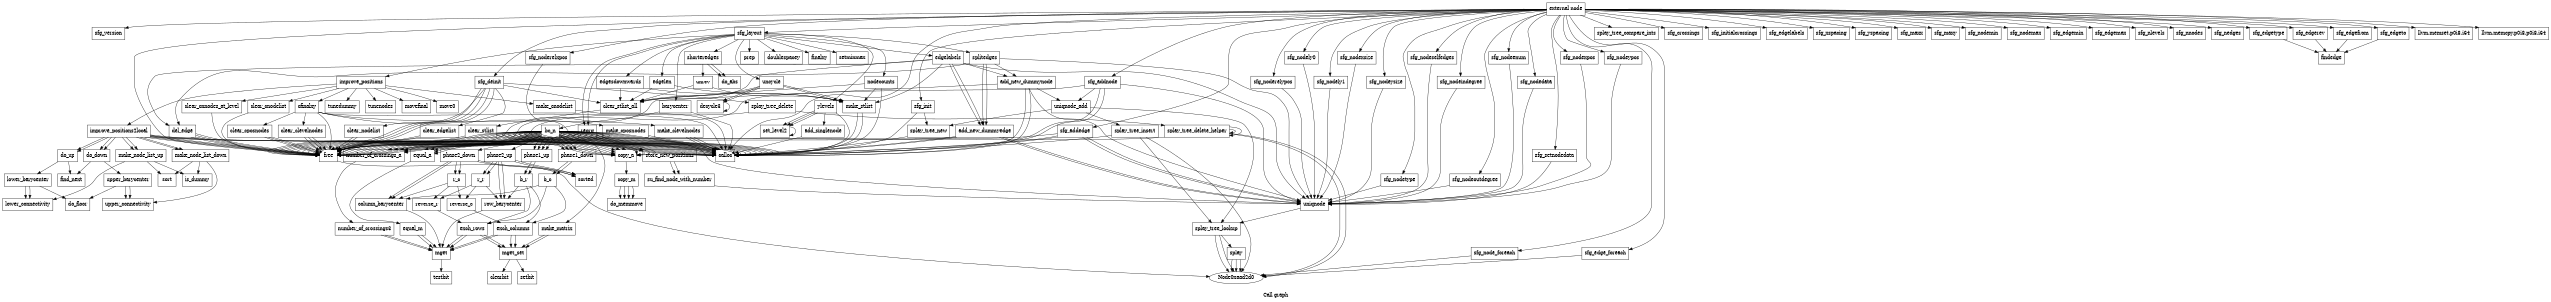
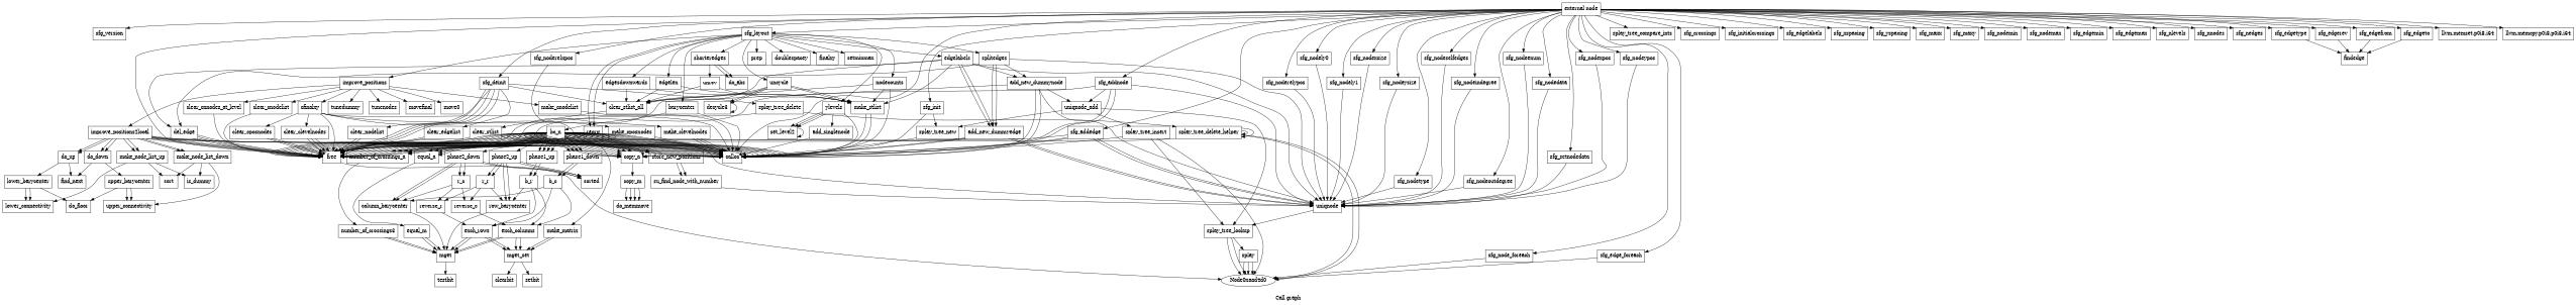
  digraph {
    label="Call graph"
    node [shape=record]
    n1 [label="{external node}"]
    n2 [label="{sfg_version}"]
    n3 [label="{sfg_init}"]
    n4 [label="{calloc}"]
    n5 [label="{splay_tree_compare_ints}"]
    n6 [label="{sfg_deinit}"]
    n7 [label="{free}"]
    n8 [label="{sfg_addnode}"]
    n9 [label="{sfg_addedge}"]
    n10 [label="{sfg_layout}"]
    n11 [label="{sfg_crossings}"]
    n12 [label="{sfg_initialcrossings}"]
    n13 [label="{sfg_edgelabels}"]
    n14 [label="{sfg_nodexpos}"]
    n15 [label="{sfg_nodeypos}"]
    n16 [label="{sfg_noderelxpos}"]
    n17 [label="{sfg_noderelypos}"]
    n18 [label="{sfg_nodely0}"]
    n19 [label="{sfg_nodely1}"]
    n20 [label="{sfg_nodexsize}"]
    n21 [label="{sfg_nodeysize}"]
    n22 [label="{sfg_xspacing}"]
    n23 [label="{sfg_yspacing}"]
    n24 [label="{sfg_maxx}"]
    n25 [label="{sfg_maxy}"]
    n26 [label="{sfg_nodemin}"]
    n27 [label="{sfg_nodemax}"]
    n28 [label="{sfg_edgemin}"]
    n29 [label="{sfg_edgemax}"]
    n30 [label="{sfg_nlevels}"]
    n31 [label="{sfg_nnodes}"]
    n32 [label="{sfg_nedges}"]
    n33 [label="{sfg_nodetype}"]
    n34 [label="{sfg_nodeselfedges}"]
    n35 [label="{sfg_nodeindegree}"]
    n36 [label="{sfg_nodeoutdegree}"]
    n37 [label="{sfg_nodeenum}"]
    n38 [label="{sfg_nodedata}"]
    n39 [label="{sfg_setnodedata}"]
    n40 [label="{sfg_node_foreach}"]
    n41 [label="{sfg_edgefrom}"]
    n42 [label="{sfg_edgeto}"]
    n43 [label="{sfg_edgetype}"]
    n44 [label="{sfg_edgerev}"]
    n45 [label="{sfg_edge_foreach}"]
    n46 [label="{llvm.memset.p0i8.i64}"]
    n47 [label="{llvm.memcpy.p0i8.p0i8.i64}"]
    n48 [label="{splay_tree_new}"]
    n49 [label="{clear_stlist_all}"]
    n50 [label="{clear_edgelist}"]
    n51 [label="{clear_nodelist}"]
    n52 [label="{splay_tree_delete}"]
-   Node0xaad4d0 [label=Node0xaad2d0 shape=""]
+   Node0xaad4d0 [shape=""]
    n54 [label="{uniqnode}"]
    n55 [label="{uniqnode_add}"]
    n56 [label="{ylevels}"]
    n57 [label="{prep}"]
    n58 [label="{reorg}"]
    n59 [label="{uncycle}"]
    n60 [label="{shorteredges}"]
    n61 [label="{edgesdownwards}"]
    n62 [label="{edgelen}"]
    n63 [label="{doublespacey}"]
    n64 [label="{edgelabels}"]
    n65 [label="{splitedges}"]
    n66 [label="{nodecounts}"]
    n67 [label="{barycenter}"]
    n68 [label="{improve_positions}"]
    n69 [label="{finalxy}"]
    n70 [label="{setminmax}"]
    n71 [label="{findedge}"]
    n72 [label="{clear_stlist}"]
    n73 [label="{splay_tree_delete_helper}"]
    n74 [label="{splay_tree_lookup}"]
    n75 [label="{splay_tree_insert}"]
    n76 [label="{add_singlenode}"]
    n77 [label="{set_level2}"]
    n78 [label="{make_stlist}"]
    n79 [label="{decycle3}"]
    n80 [label="{unrev}"]
    n81 [label="{do_abs}"]
    n82 [label="{add_new_dummynode}"]
    n83 [label="{add_new_dummyedge}"]
    n84 [label="{del_edge}"]
    n85 [label="{bc_n}"]
    n86 [label="{make_cnodelist}"]
    n87 [label="{improve_positions2local}"]
    n88 [label="{move0}"]
    n89 [label="{cfinalxy}"]
    n90 [label="{tunedummy}"]
    n91 [label="{tunenodes}"]
    n92 [label="{movefinal}"]
    n93 [label="{clear_cnnodes_at_level}"]
    n94 [label="{clear_cnodelist}"]
    n95 [label="{splay}"]
    n96 [label="{phase1_up}"]
    n97 [label="{equal_a}"]
    n98 [label="{phase2_down}"]
    n99 [label="{phase2_up}"]
    n100 [label="{store_new_positions}"]
    n101 [label="{make_matrix}"]
    n102 [label="{copy_a}"]
    n103 [label="{number_of_crossings_a}"]
    n104 [label="{phase1_down}"]
    n105 [label="{make_node_list_down}"]
    n106 [label="{do_down}"]
    n107 [label="{make_node_list_up}"]
    n108 [label="{do_up}"]
    n109 [label="{make_cposnodes}"]
    n110 [label="{clear_cposnodes}"]
    n111 [label="{make_clevelnodes}"]
    n112 [label="{clear_clevelnodes}"]
    n113 [label="{b_r}"]
    n114 [label="{equal_m}"]
    n115 [label="{column_barycenter}"]
    n116 [label="{sorted}"]
    n117 [label="{r_c}"]
    n118 [label="{row_barycenter}"]
    n119 [label="{r_r}"]
    n120 [label="{su_find_node_with_number}"]
    n121 [label="{mget_set}"]
    n122 [label="{copy_m}"]
    n123 [label="{number_of_crossings3}"]
    n124 [label="{b_c}"]
    n125 [label="{is_dummy}"]
    n126 [label="{upper_connectivity}"]
    n127 [label="{sort}"]
    n128 [label="{find_next}"]
    n129 [label="{upper_barycenter}"]
    n130 [label="{lower_connectivity}"]
    n131 [label="{lower_barycenter}"]
    n132 [label="{exch_columns}"]
    n133 [label="{exch_rows}"]
    n134 [label="{mget}"]
    n135 [label="{testbit}"]
    n136 [label="{reverse_c}"]
    n137 [label="{reverse_r}"]
    n138 [label="{setbit}"]
    n139 [label="{clearbit}"]
    n140 [label="{do_memmove}"]
    n141 [label="{do_floor}"]
    n1 -> n2
    n1 -> n3
    n1 -> n4
    n1 -> n5
    n1 -> n6
    n1 -> n7
    n1 -> n8
    n1 -> n9
    n1 -> n10
    n1 -> n11
    n1 -> n12
    n1 -> n13
    n1 -> n14
    n1 -> n15
    n1 -> n16
    n1 -> n17
    n1 -> n18
    n1 -> n19
    n1 -> n20
    n1 -> n21
    n1 -> n22
    n1 -> n23
    n1 -> n24
    n1 -> n25
    n1 -> n26
    n1 -> n27
    n1 -> n28
    n1 -> n29
    n1 -> n30
    n1 -> n31
    n1 -> n32
    n1 -> n33
    n1 -> n34
    n1 -> n35
    n1 -> n36
    n1 -> n37
    n1 -> n38
    n1 -> n39
    n1 -> n40
    n1 -> n41
    n1 -> n42
    n1 -> n43
    n1 -> n44
    n1 -> n45
    n1 -> n46
    n1 -> n47
    n3 -> n4
    n3 -> n48
    n6 -> n7
    n6 -> n7
    n6 -> n7
    n6 -> n7
    n6 -> n49
    n6 -> n50
    n6 -> n51
    n6 -> n52
    n7 -> Node0xaad4d0
    n8 -> n4
    n8 -> n4
    n8 -> n7
    n8 -> n54
    n8 -> n55
    n9 -> n4
    n9 -> n4
    n9 -> n7
    n9 -> n54
    n9 -> n54
    n10 -> n56
    n10 -> n57
    n10 -> n58
    n10 -> n58
    n10 -> n59
    n10 -> n60
    n10 -> n61
    n10 -> n62
    n10 -> n63
    n10 -> n64
    n10 -> n65
    n10 -> n66
    n10 -> n67
    n10 -> n68
    n10 -> n69
    n10 -> n70
    n14 -> n54
    n15 -> n54
    n16 -> n54
    n17 -> n54
    n18 -> n54
    n19 -> n54
    n20 -> n54
    n21 -> n54
    n33 -> n54
    n34 -> n54
    n35 -> n54
    n36 -> n54
    n37 -> n54
    n38 -> n54
    n39 -> n54
    n40 -> Node0xaad4d0
    n41 -> n71
    n42 -> n71
    n43 -> n71
    n44 -> n71
    n45 -> Node0xaad4d0
    n48 -> n4
    n49 -> n72
    n50 -> n7
    n50 -> n7
    n51 -> n7
    n51 -> n7
    n52 -> n7
    n52 -> n73
    n54 -> n74
    n55 -> n48
    n55 -> n74
    n55 -> n75
    n56 -> n4
    n56 -> n76
    n56 -> n77
    n56 -> n77
    n56 -> n77
    n58 -> n4
    n58 -> n4
    n58 -> n4
    n58 -> n4
    n58 -> n7
    n59 -> n49
    n59 -> n49
    n59 -> n78
    n59 -> n78
    n59 -> n79
    n59 -> n79
    n60 -> n80
    n60 -> n81
    n60 -> n81
    n61 -> n49
    n61 -> n78
    n62 -> n49
    n62 -> n78
    n64 -> n49
    n64 -> n54
    n64 -> n78
    n64 -> n82
    n64 -> n83
    n64 -> n83
    n64 -> n84
    n65 -> n54
    n65 -> n82
    n65 -> n83
    n65 -> n83
    n65 -> n84
    n66 -> n4
    n66 -> n49
    n66 -> n78
    n67 -> n4
    n67 -> n85
    n68 -> n86
    n68 -> n87
    n68 -> n88
    n68 -> n89
    n68 -> n90
    n68 -> n91
    n68 -> n92
    n68 -> n93
    n68 -> n94
    n72 -> n7
    n72 -> n7
    n73 -> n7
    n73 -> Node0xaad4d0
    n73 -> Node0xaad4d0
    n73 -> n73
    n73 -> n73
    n74 -> Node0xaad4d0
    n74 -> Node0xaad4d0
    n74 -> n95
    n75 -> n4
    n75 -> Node0xaad4d0
    n75 -> n74
    n76 -> n4
    n77 -> n77
    n78 -> n4
    n78 -> n4
    n79 -> n79
    n80 -> n49
    n80 -> n78
    n82 -> n4
    n82 -> n4
    n82 -> n7
    n82 -> n54
    n82 -> n55
    n83 -> n4
    n83 -> n4
    n83 -> n7
    n83 -> n54
    n83 -> n54
    n84 -> n7
    n84 -> n7
    n84 -> n7
    n84 -> n7
    n85 -> n4
    n85 -> n4
    n85 -> n4
    n85 -> n4
    n85 -> n4
    n85 -> n4
    n85 -> n4
    n85 -> n4
    n85 -> n4
    n85 -> n4
    n85 -> n4
    n85 -> n4
    n85 -> n4
    n85 -> n4
    n85 -> n4
    n85 -> n4
    n85 -> n4
    n85 -> n4
    n85 -> n4
    n85 -> n4
    n85 -> n4
    n85 -> n4
    n85 -> n4
    n85 -> n4
    n85 -> n7
    n85 -> n7
    n85 -> n7
    n85 -> n7
    n85 -> n7
    n85 -> n7
    n85 -> n7
    n85 -> n7
    n85 -> n7
    n85 -> n7
    n85 -> n7
    n85 -> n7
    n85 -> n7
    n85 -> n7
    n85 -> n7
    n85 -> n7
    n85 -> n7
    n85 -> n7
    n85 -> n7
    n85 -> n7
    n85 -> n7
    n85 -> n7
    n85 -> n7
    n85 -> n7
    n85 -> n96
    n85 -> n96
    n85 -> n96
    n85 -> n96
    n85 -> n97
    n85 -> n97
    n85 -> n97
    n85 -> n97
    n85 -> n97
    n85 -> n98
    n85 -> n99
    n85 -> n100
    n85 -> n100
    n85 -> n101
    n85 -> n102
    n85 -> n102
    n85 -> n102
    n85 -> n102
    n85 -> n102
    n85 -> n102
    n85 -> n102
    n85 -> n102
    n85 -> n102
    n85 -> n102
    n85 -> n102
    n85 -> n102
    n85 -> n102
    n85 -> n102
    n85 -> n103
    n85 -> n103
    n85 -> n103
    n85 -> n103
    n85 -> n103
    n85 -> n103
    n85 -> n103
    n85 -> n104
    n85 -> n104
    n85 -> n104
    n85 -> n104
    n86 -> n4
    n87 -> n4
    n87 -> n4
    n87 -> n4
    n87 -> n4
    n87 -> n7
    n87 -> n7
    n87 -> n7
    n87 -> n7
    n87 -> n105
    n87 -> n105
    n87 -> n106
    n87 -> n106
    n87 -> n107
    n87 -> n107
    n87 -> n108
    n87 -> n108
    n89 -> n4
    n89 -> n7
    n89 -> n109
    n89 -> n110
    n89 -> n111
    n89 -> n112
    n93 -> n7
    n94 -> n7
    n95 -> Node0xaad4d0
    n95 -> Node0xaad4d0
    n95 -> Node0xaad4d0
    n96 -> n113
    n96 -> n113
    n97 -> n114
    n98 -> n115
    n98 -> n115
    n98 -> n116
    n98 -> n116
    n98 -> n117
    n98 -> n117
    n99 -> n116
    n99 -> n116
    n99 -> n118
    n99 -> n118
    n99 -> n119
    n99 -> n119
    n100 -> n120
    n100 -> n120
    n101 -> n121
    n101 -> n121
    n102 -> n122
    n103 -> n123
    n104 -> n124
    n104 -> n124
    n105 -> n125
    n105 -> n126
    n105 -> n127
    n106 -> n128
    n106 -> n129
    n107 -> n125
    n107 -> n127
    n107 -> n130
    n108 -> n128
    n108 -> n131
    n109 -> n4
    n109 -> n4
    n109 -> n4
    n110 -> n7
    n110 -> n7
    n110 -> n7
    n111 -> n4
    n111 -> n4
    n111 -> n4
    n112 -> n7
    n112 -> n7
    n112 -> n7
    n113 -> n118
    n113 -> n132
    n113 -> n133
    n114 -> n134
    n114 -> n134
    n115 -> n134
    n117 -> n115
    n117 -> n136
    n117 -> n137
    n118 -> n134
    n119 -> n118
    n119 -> n136
    n119 -> n137
    n120 -> n54
    n121 -> n138
    n121 -> n139
    n122 -> n140
    n122 -> n140
    n122 -> n140
    n122 -> n140
    n123 -> n134
    n123 -> n134
    n124 -> n115
    n124 -> n132
    n124 -> n133
    n129 -> n126
    n129 -> n126
    n129 -> n141
    n131 -> n130
    n131 -> n130
    n131 -> n141
    n132 -> n121
    n132 -> n121
    n132 -> n134
    n132 -> n134
    n133 -> n121
    n133 -> n121
    n133 -> n134
    n133 -> n134
    n134 -> n135
    n136 -> n132
    n137 -> n133
  }
